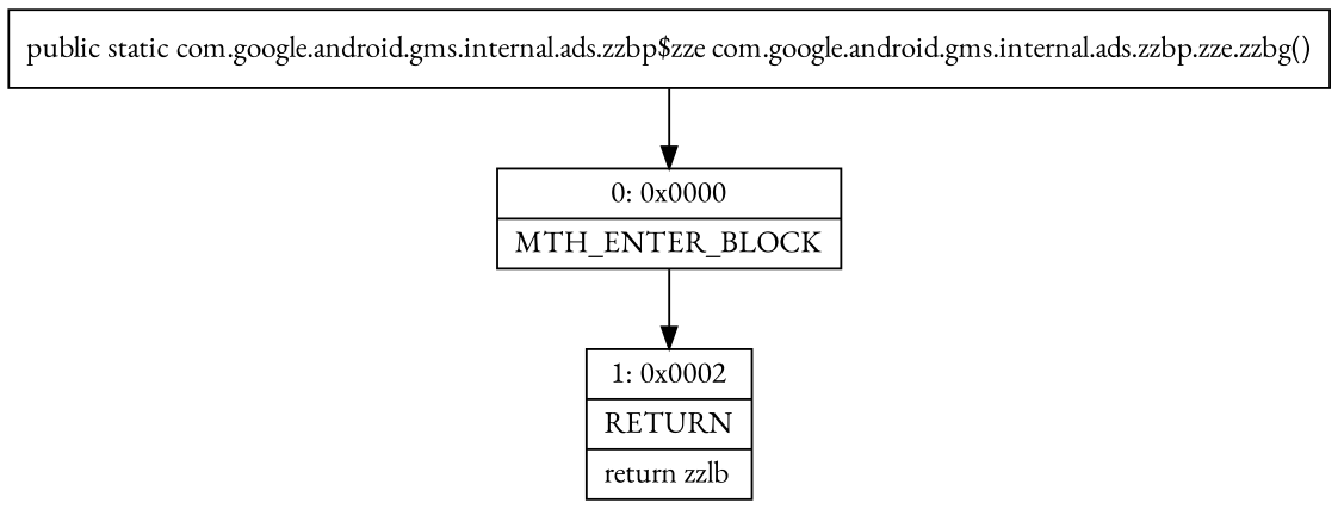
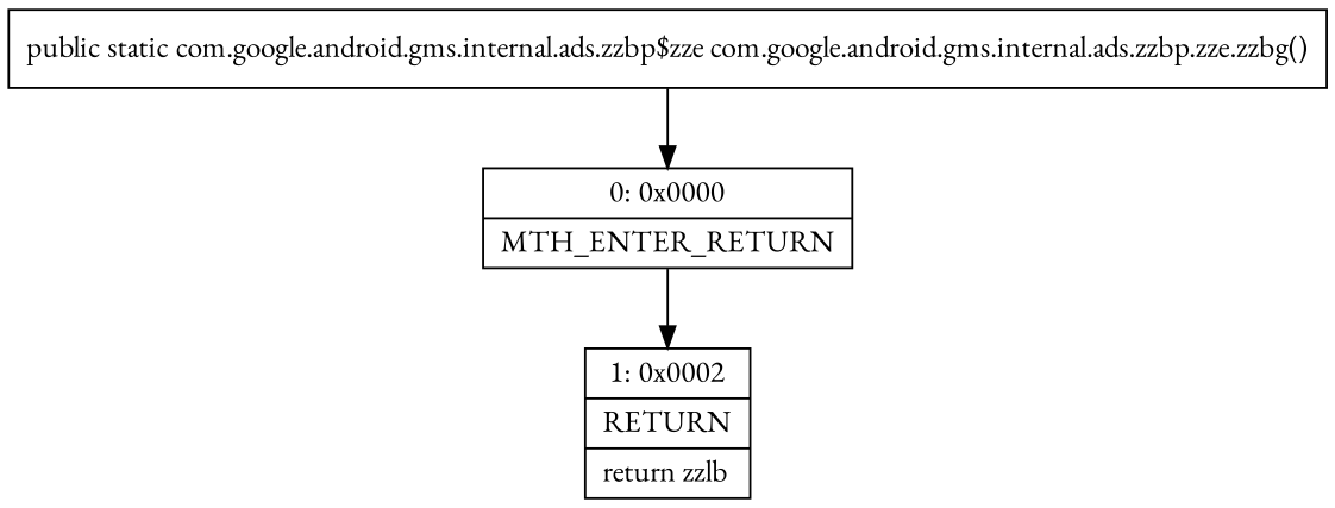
  digraph {
    fontname="EB Garamond"
    node [shape=record fontname="EB Garamond"]
    edge [fontname="EB Garamond"]
-   n1 [label="{0\:\ 0x0000|MTH_ENTER_BLOCK\l}"]
+   n1 [label="{0\:\ 0x0000|MTH_ENTER_RETURN\l}"]
    n2 [label="{1\:\ 0x0002|RETURN\l|return zzlb\l}"]
    n3 [label="{public static com.google.android.gms.internal.ads.zzbp$zze com.google.android.gms.internal.ads.zzbp.zze.zzbg() }"]
    n1 -> n2
    n3 -> n1
  }
